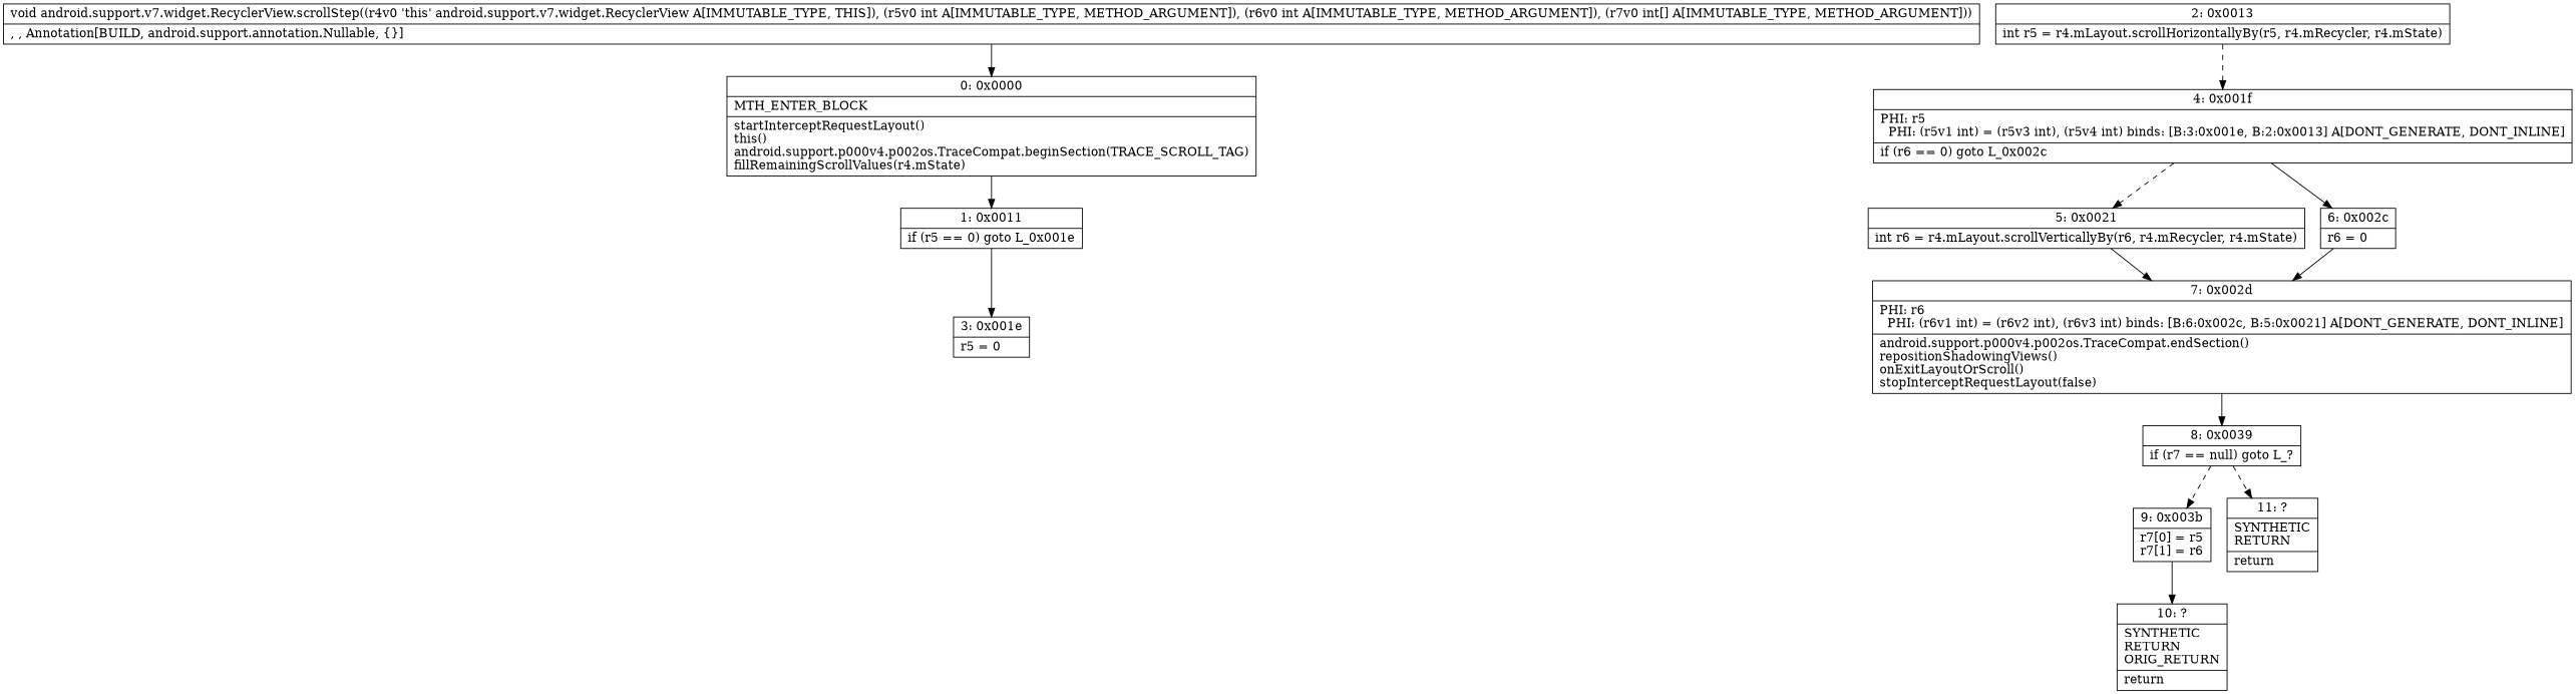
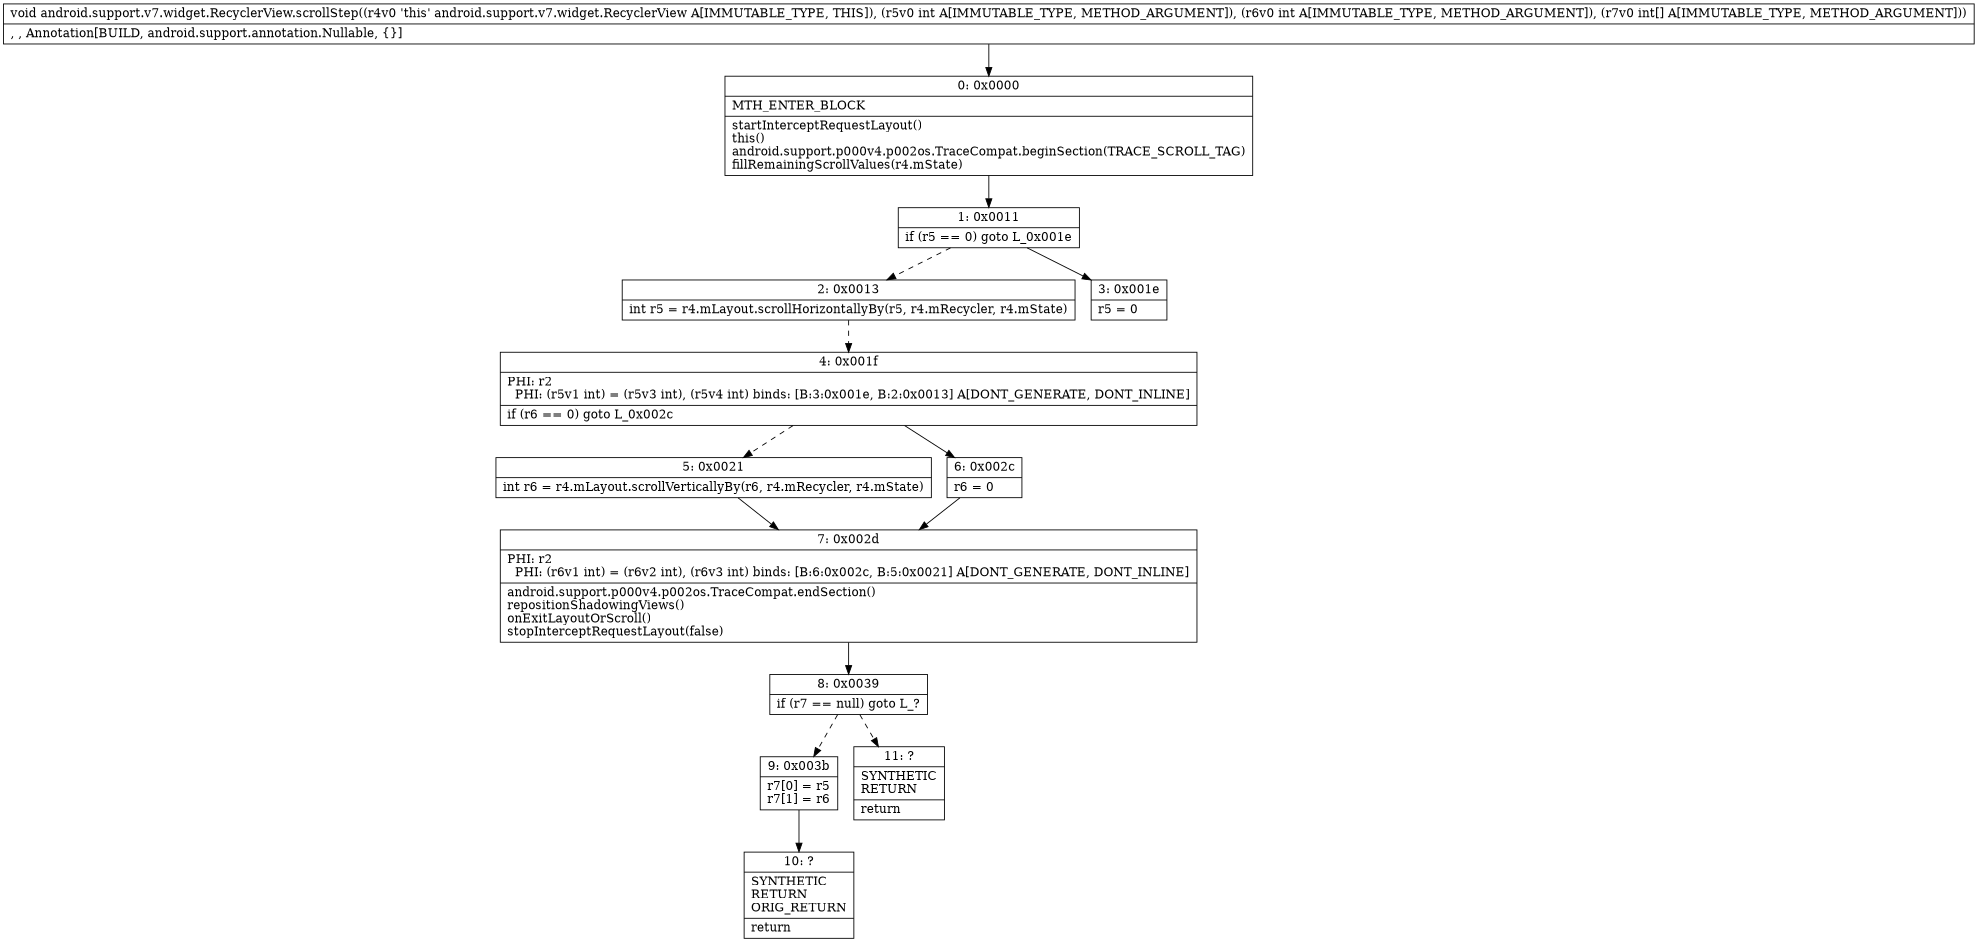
  digraph {
    node [shape=record]
    n1 [label="{0\:\ 0x0000|MTH_ENTER_BLOCK\l|startInterceptRequestLayout()\lthis()\landroid.support.p000v4.p002os.TraceCompat.beginSection(TRACE_SCROLL_TAG)\lfillRemainingScrollValues(r4.mState)\l}"]
    n2 [label="{1\:\ 0x0011|if (r5 == 0) goto L_0x001e\l}"]
    n3 [label="{2\:\ 0x0013|int r5 = r4.mLayout.scrollHorizontallyBy(r5, r4.mRecycler, r4.mState)\l}"]
    n4 [label="{3\:\ 0x001e|r5 = 0\l}"]
-   n5 [label="{4\:\ 0x001f|PHI: r5 \l  PHI: (r5v1 int) = (r5v3 int), (r5v4 int) binds: [B:3:0x001e, B:2:0x0013] A[DONT_GENERATE, DONT_INLINE]\l|if (r6 == 0) goto L_0x002c\l}"]
+   n5 [label="{4\:\ 0x001f|PHI: r2 \l  PHI: (r5v1 int) = (r5v3 int), (r5v4 int) binds: [B:3:0x001e, B:2:0x0013] A[DONT_GENERATE, DONT_INLINE]\l|if (r6 == 0) goto L_0x002c\l}"]
    n6 [label="{5\:\ 0x0021|int r6 = r4.mLayout.scrollVerticallyBy(r6, r4.mRecycler, r4.mState)\l}"]
    n7 [label="{6\:\ 0x002c|r6 = 0\l}"]
-   n8 [label="{7\:\ 0x002d|PHI: r6 \l  PHI: (r6v1 int) = (r6v2 int), (r6v3 int) binds: [B:6:0x002c, B:5:0x0021] A[DONT_GENERATE, DONT_INLINE]\l|android.support.p000v4.p002os.TraceCompat.endSection()\lrepositionShadowingViews()\lonExitLayoutOrScroll()\lstopInterceptRequestLayout(false)\l}"]
+   n8 [label="{7\:\ 0x002d|PHI: r2 \l  PHI: (r6v1 int) = (r6v2 int), (r6v3 int) binds: [B:6:0x002c, B:5:0x0021] A[DONT_GENERATE, DONT_INLINE]\l|android.support.p000v4.p002os.TraceCompat.endSection()\lrepositionShadowingViews()\lonExitLayoutOrScroll()\lstopInterceptRequestLayout(false)\l}"]
    n9 [label="{8\:\ 0x0039|if (r7 == null) goto L_?\l}"]
    n10 [label="{9\:\ 0x003b|r7[0] = r5\lr7[1] = r6\l}"]
    n11 [label="{11\:\ ?|SYNTHETIC\lRETURN\l|return\l}"]
    n12 [label="{10\:\ ?|SYNTHETIC\lRETURN\lORIG_RETURN\l|return\l}"]
    n13 [label="{void android.support.v7.widget.RecyclerView.scrollStep((r4v0 'this' android.support.v7.widget.RecyclerView A[IMMUTABLE_TYPE, THIS]), (r5v0 int A[IMMUTABLE_TYPE, METHOD_ARGUMENT]), (r6v0 int A[IMMUTABLE_TYPE, METHOD_ARGUMENT]), (r7v0 int[] A[IMMUTABLE_TYPE, METHOD_ARGUMENT]))  | , , Annotation[BUILD, android.support.annotation.Nullable, \{\}]\l}"]
    n1 -> n2
+   n2 -> n3 [style=dashed]
    n2 -> n4
    n3 -> n5 [style=dashed]
    n5 -> n6 [style=dashed]
    n5 -> n7
    n6 -> n8
    n7 -> n8
    n8 -> n9
    n9 -> n10 [style=dashed]
    n9 -> n11 [style=dashed]
    n10 -> n12
    n13 -> n1
  }
